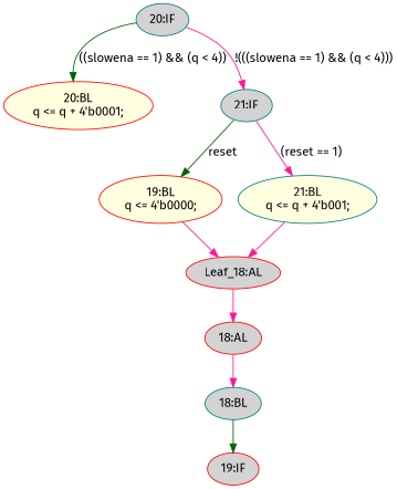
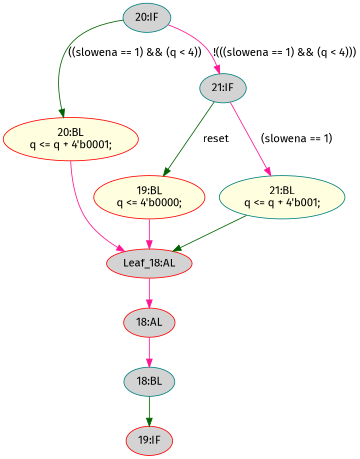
  strict digraph {
    fontname="Fira Sans"
    node [color=red fillcolor=lightgrey fontname="Fira Sans" statements="[]" style=filled typ=Block]
    edge [color=deeppink cond="[]" fontname="Fira Sans" lineno=None]
    n1 [ast="<pyverilog.vparser.ast.Block object at 0x7f9f523b50d0>" color=teal label="18:BL"]
    n2 [ast="<pyverilog.vparser.ast.IfStatement object at 0x7f9f522d6750>" label="19:IF" typ=IfStatement]
    n3 [ast="<pyverilog.vparser.ast.Block object at 0x7f9f523b5390>" fillcolor=lightyellow label="19:BL\nq <= 4'b0000;" statements="[<pyverilog.vparser.ast.NonblockingSubstitution object at 0x7f9f522d6810>]"]
    n4 [def_var="['q']" label="Leaf_18:AL" statements="" typ=""]
    n5 [ast="<pyverilog.vparser.ast.IfStatement object at 0x7f9f522ce4d0>" color=teal label="20:IF" typ=IfStatement]
    n6 [ast="<pyverilog.vparser.ast.Block object at 0x7f9f522cee90>" fillcolor=lightyellow label="20:BL\nq <= q + 4'b0001;" statements="[<pyverilog.vparser.ast.NonblockingSubstitution object at 0x7f9f52332150>]"]
    n7 [ast="<pyverilog.vparser.ast.IfStatement object at 0x7f9f5233d6d0>" color=teal label="21:IF" typ=IfStatement]
    n8 [ast="<pyverilog.vparser.ast.Always object at 0x7f9f522c3fd0>" clk_sens=True label="18:AL" sens="['clk']" typ=Always use_var="['reset', 'q', 'slowena']"]
    n9 [ast="<pyverilog.vparser.ast.Block object at 0x7f9f5233d4d0>" color=teal fillcolor=lightyellow label="21:BL\nq <= q + 4'b001;" statements="[<pyverilog.vparser.ast.NonblockingSubstitution object at 0x7f9f52327850>]"]
    n1 -> n2 [color=darkgreen]
    n3 -> n4
    n4 -> n8 [cond="" lineno=""]
    n5 -> n6 [color=darkgreen cond="['slowena', 'q']" label="((slowena == 1) && (q < 4))" lineno=20]
    n5 -> n7 [cond="['slowena', 'q']" label="!(((slowena == 1) && (q < 4)))" lineno=20]
+   n6 -> n4
    n7 -> n3 [color=darkgreen cond="['reset']" label=reset lineno=19]
-   n7 -> n9 [cond="['slowena']" label="(reset == 1)" lineno=21]
+   n7 -> n9 [cond="['slowena']" label="(slowena == 1)" lineno=21]
    n8 -> n1
-   n9 -> n4
+   n9 -> n4 [color=darkgreen]
  }
